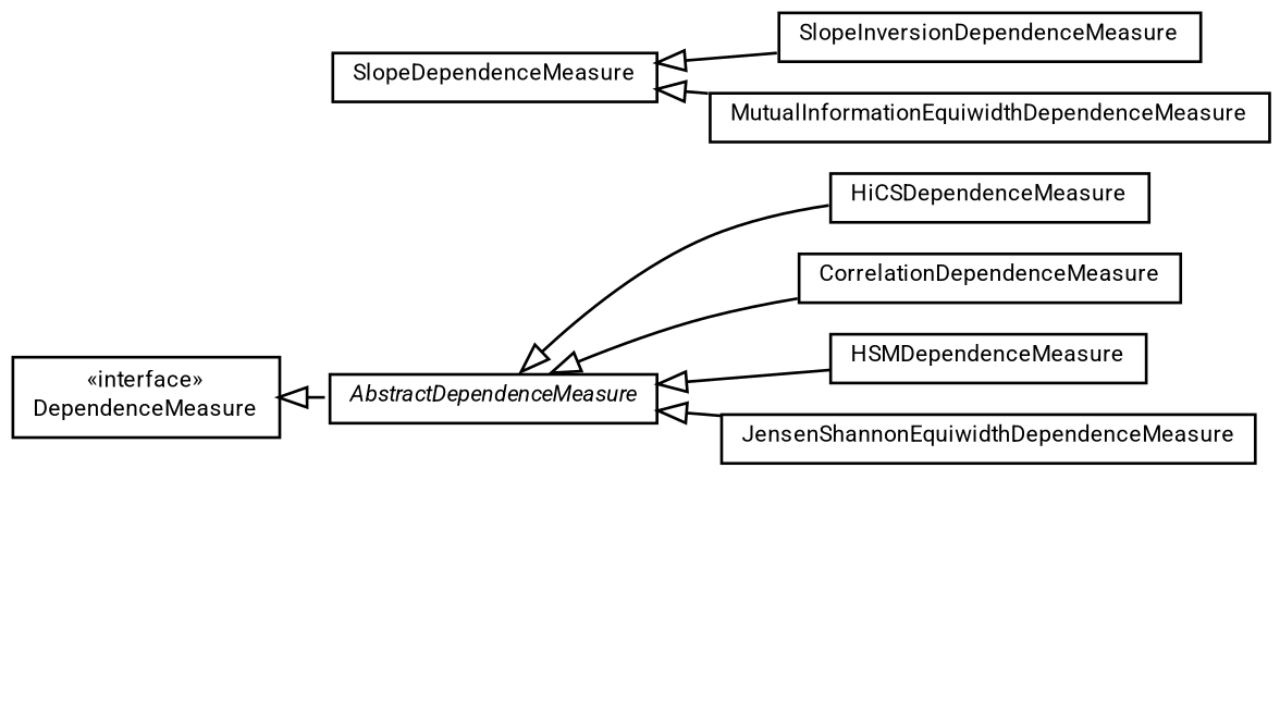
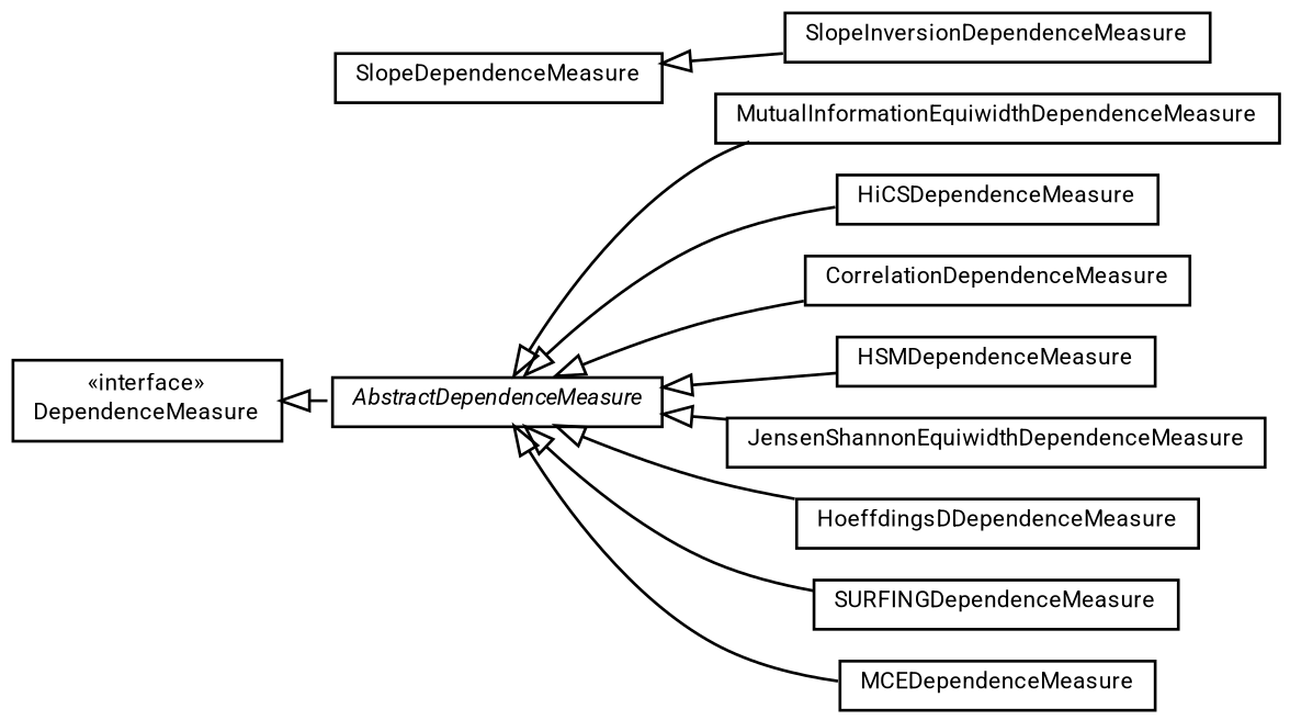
  digraph {
    fontname=Roboto
    nodesep=0.15
    rankdir=LR
    ranksep=0.25
    node [fontcolor=black fontname=Roboto fontsize=8 margin=0 shape=plaintext]
    edge [arrowtail=empty color=black dir=back fontname=Roboto fontsize=7 labelfontname=Roboto labelfontsize=7 weight=10]
    n1 [height=0 label=<<table title="de.lmu.ifi.dbs.elki.math.statistics.dependence.HiCSDependenceMeasure" border="0" cellborder="1" cellspacing="0" cellpadding="2" href="HiCSDependenceMeasure.html" target="_parent"> 		<tr><td><table border="0" cellspacing="0" cellpadding="1"> 		<tr><td align="center" balign="center"> <font face="Roboto">HiCSDependenceMeasure</font> </td></tr> 		</table></td></tr> 		</table>> width=0]
    n2 [height=0 label=<<table title="de.lmu.ifi.dbs.elki.math.statistics.dependence.SlopeInversionDependenceMeasure" border="0" cellborder="1" cellspacing="0" cellpadding="2" href="SlopeInversionDependenceMeasure.html" target="_parent"> 		<tr><td><table border="0" cellspacing="0" cellpadding="1"> 		<tr><td align="center" balign="center"> <font face="Roboto">SlopeInversionDependenceMeasure</font> </td></tr> 		</table></td></tr> 		</table>> width=0]
    n3 [height=0 label=<<table title="de.lmu.ifi.dbs.elki.math.statistics.dependence.DependenceMeasure" border="0" cellborder="1" cellspacing="0" cellpadding="2" href="DependenceMeasure.html" target="_parent"> 		<tr><td><table border="0" cellspacing="0" cellpadding="1"> 		<tr><td align="center" balign="center"> &#171;interface&#187; </td></tr> 		<tr><td align="center" balign="center"> <font face="Roboto">DependenceMeasure</font> </td></tr> 		</table></td></tr> 		</table>> width=0]
    n4 [height=0 label=<<table title="de.lmu.ifi.dbs.elki.math.statistics.dependence.AbstractDependenceMeasure" border="0" cellborder="1" cellspacing="0" cellpadding="2" href="AbstractDependenceMeasure.html" target="_parent"> 		<tr><td><table border="0" cellspacing="0" cellpadding="1"> 		<tr><td align="center" balign="center"> <font face="Roboto"><i>AbstractDependenceMeasure</i></font> </td></tr> 		</table></td></tr> 		</table>> width=0]
    n5 [height=0 label=<<table title="de.lmu.ifi.dbs.elki.math.statistics.dependence.CorrelationDependenceMeasure" border="0" cellborder="1" cellspacing="0" cellpadding="2" href="CorrelationDependenceMeasure.html" target="_parent"> 		<tr><td><table border="0" cellspacing="0" cellpadding="1"> 		<tr><td align="center" balign="center"> <font face="Roboto">CorrelationDependenceMeasure</font> </td></tr> 		</table></td></tr> 		</table>> width=0]
    n6 [height=0 label=<<table title="de.lmu.ifi.dbs.elki.math.statistics.dependence.HSMDependenceMeasure" border="0" cellborder="1" cellspacing="0" cellpadding="2" href="HSMDependenceMeasure.html" target="_parent"> 		<tr><td><table border="0" cellspacing="0" cellpadding="1"> 		<tr><td align="center" balign="center"> <font face="Roboto">HSMDependenceMeasure</font> </td></tr> 		</table></td></tr> 		</table>> width=0]
    n7 [height=0 label=<<table title="de.lmu.ifi.dbs.elki.math.statistics.dependence.JensenShannonEquiwidthDependenceMeasure" border="0" cellborder="1" cellspacing="0" cellpadding="2" href="JensenShannonEquiwidthDependenceMeasure.html" target="_parent"> 		<tr><td><table border="0" cellspacing="0" cellpadding="1"> 		<tr><td align="center" balign="center"> <font face="Roboto">JensenShannonEquiwidthDependenceMeasure</font> </td></tr> 		</table></td></tr> 		</table>> width=0]
+   n8 [height=0 label=<<table title="de.lmu.ifi.dbs.elki.math.statistics.dependence.HoeffdingsDDependenceMeasure" border="0" cellborder="1" cellspacing="0" cellpadding="2" href="HoeffdingsDDependenceMeasure.html" target="_parent"> 		<tr><td><table border="0" cellspacing="0" cellpadding="1"> 		<tr><td align="center" balign="center"> <font face="Roboto">HoeffdingsDDependenceMeasure</font> </td></tr> 		</table></td></tr> 		</table>> width=0]
+   n9 [height=0 label=<<table title="de.lmu.ifi.dbs.elki.math.statistics.dependence.SURFINGDependenceMeasure" border="0" cellborder="1" cellspacing="0" cellpadding="2" href="SURFINGDependenceMeasure.html" target="_parent"> 		<tr><td><table border="0" cellspacing="0" cellpadding="1"> 		<tr><td align="center" balign="center"> <font face="Roboto">SURFINGDependenceMeasure</font> </td></tr> 		</table></td></tr> 		</table>> width=0]
+   n10 [height=0 label=<<table title="de.lmu.ifi.dbs.elki.math.statistics.dependence.MCEDependenceMeasure" border="0" cellborder="1" cellspacing="0" cellpadding="2" href="MCEDependenceMeasure.html" target="_parent"> 		<tr><td><table border="0" cellspacing="0" cellpadding="1"> 		<tr><td align="center" balign="center"> <font face="Roboto">MCEDependenceMeasure</font> </td></tr> 		</table></td></tr> 		</table>> width=0]
    n11 [height=0 label=<<table title="de.lmu.ifi.dbs.elki.math.statistics.dependence.MutualInformationEquiwidthDependenceMeasure" border="0" cellborder="1" cellspacing="0" cellpadding="2" href="MutualInformationEquiwidthDependenceMeasure.html" target="_parent"> 		<tr><td><table border="0" cellspacing="0" cellpadding="1"> 		<tr><td align="center" balign="center"> <font face="Roboto">MutualInformationEquiwidthDependenceMeasure</font> </td></tr> 		</table></td></tr> 		</table>> width=0]
    n12 [height=0 label=<<table title="de.lmu.ifi.dbs.elki.math.statistics.dependence.SlopeDependenceMeasure" border="0" cellborder="1" cellspacing="0" cellpadding="2" href="SlopeDependenceMeasure.html" target="_parent"> 		<tr><td><table border="0" cellspacing="0" cellpadding="1"> 		<tr><td align="center" balign="center"> <font face="Roboto">SlopeDependenceMeasure</font> </td></tr> 		</table></td></tr> 		</table>> width=0]
    n3 -> n4 [style=dashed weight=9]
    n4 -> n1
    n4 -> n5
    n4 -> n6
    n4 -> n7
-   n12 -> n11
+   n4 -> n8
+   n4 -> n9
+   n4 -> n10
+   n4 -> n11
    n12 -> n2
  }
